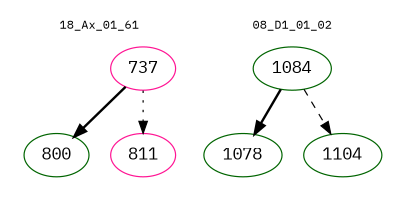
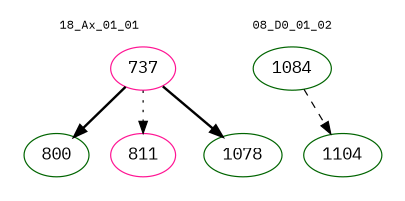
  digraph {
    fontname="IBM Plex Mono"
    node [color=darkgreen fontname="IBM Plex Mono"]
    edge [color=black fontname="IBM Plex Mono" style=bold]
    n1 [color=deeppink label=737]
    n2 [label=800]
    n3 [color=deeppink label=811]
    n4 [label=1084]
    n5 [label=1078]
    n6 [label=1104]
    subgraph cluster_1 {
      color=white
      fontsize=10
-     label="18_Ax_01_61"
+     label="18_Ax_01_01"
      n1
      n2
      n3
    }
    subgraph cluster_2 {
      color=white
      fontsize=10
-     label="08_D1_01_02"
+     label="08_D0_01_02"
      n4
      n5
      n6
    }
    n1 -> n2
    n1 -> n3 [style=dotted]
-   n4 -> n5
+   n1 -> n5
    n4 -> n6 [style=dashed]
  }
